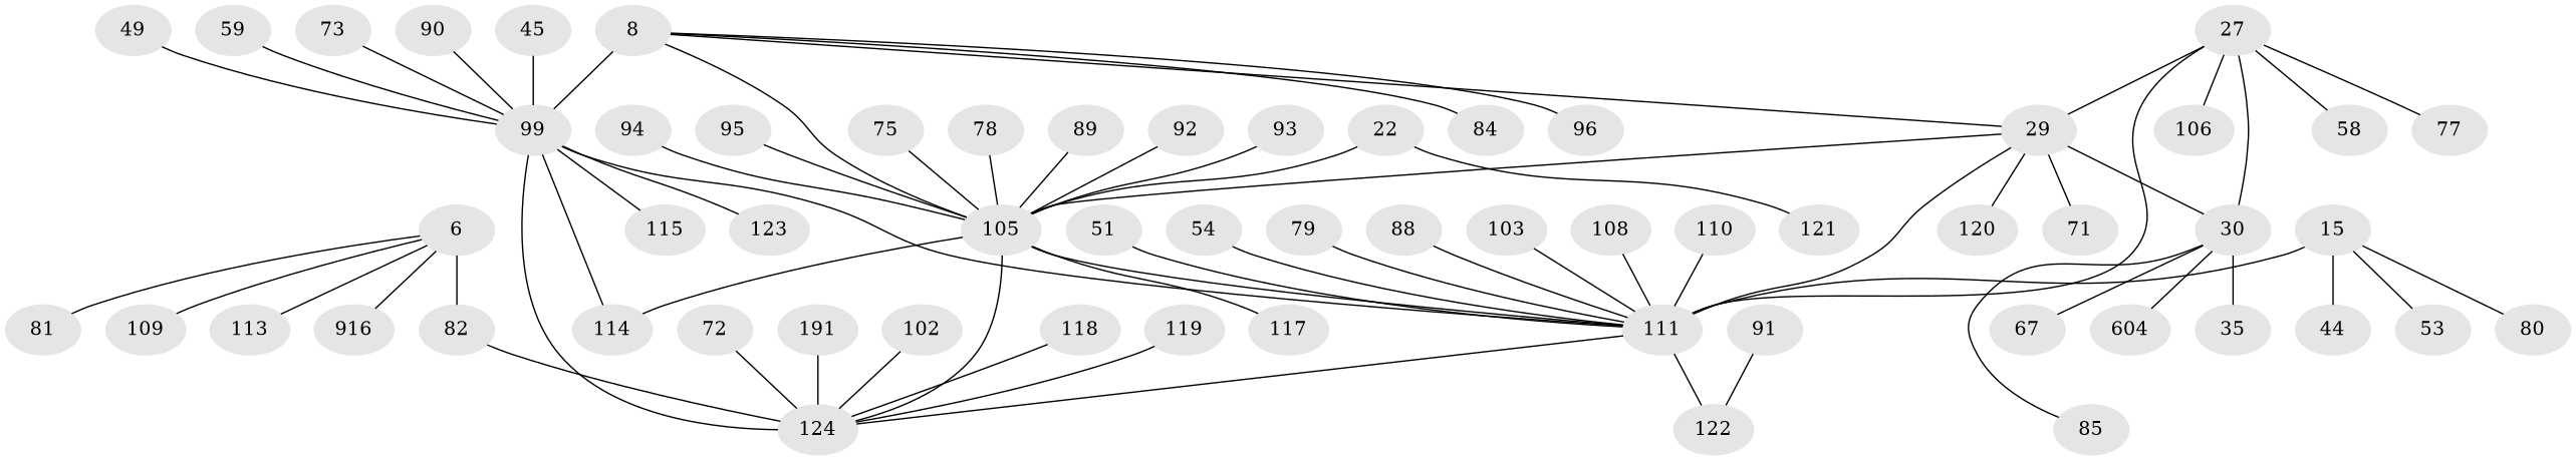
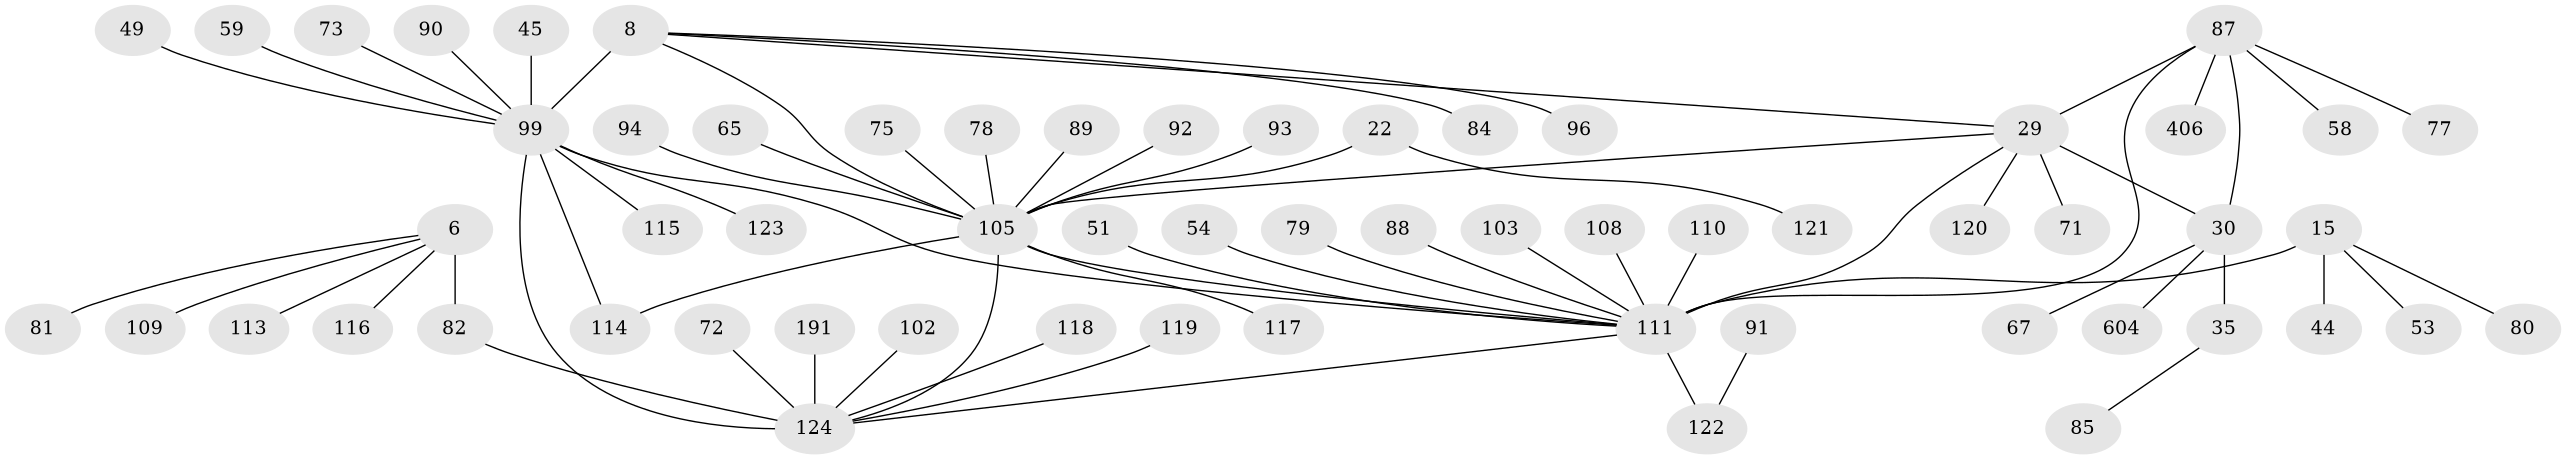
  graph {
    node [color=gray90 style=filled]
    6 [super="+2"]
    81
    109
    113
-   116 [label=916]
+   116
    82
    124 [super="+112+5+37+40+62+63+65+68+98"]
    8 [super="+7"]
    29 [super="+25"]
    84
    96
    99 [super="+64+97"]
    105 [super="+69"]
    111 [super="+61+66+48"]
    30 [super="+28"]
    71
    120 [super="+70+107"]
    114 [super="+34+76"]
    115
    123 [super="+74"]
    117
    15 [super="+14"]
    44
    53
    80
    122
    22 [super="+21"]
    121
-   27 [super="+26"]
+   27 [super="+26" label=87]
    58
    77
-   106
+   106 [label=406]
    35
    67
    85
    n36 [label=604]
    45
    49
    51
    n40 [label=54]
    59
    72 [super="+38"]
    73
    75
    78
    79
    88
    89
    90
    91 [super="+39"]
    92 [super="+87"]
    93
    94
-   95
+   95 [label=65]
    n55 [label=191 super="+83"]
    102
    103
    108
    110
    118
    119
    6 -- 81
    6 -- 109
    6 -- 113
    6 -- 116
    6 -- 82 [weight=8]
    82 -- 124
    8 -- 29
    8 -- 84
    8 -- 96
    8 -- 99 [weight=8]
    8 -- 105
    29 -- 105 [weight=2]
    29 -- 111
    29 -- 30 [weight=4]
    29 -- 71
    29 -- 120
    99 -- 124 [weight=3]
    99 -- 111 [weight=3]
    99 -- 114
    99 -- 115
    99 -- 123
    105 -- 124
    105 -- 111 [weight=2]
    105 -- 114
    105 -- 117
    111 -- 124
    111 -- 122
    30 -- 35
    30 -- 67
-   30 -- 85
+   35 -- 85
    30 -- n36
    15 -- 111 [weight=9]
    15 -- 44
    15 -- 53
    15 -- 80
    22 -- 105 [weight=8]
    22 -- 121
    27 -- 29 [weight=4]
    27 -- 111
    27 -- 30 [weight=4]
    27 -- 58
    27 -- 77
    27 -- 106
    45 -- 99
    49 -- 99
    51 -- 111
    n40 -- 111
    59 -- 99
    72 -- 124
    73 -- 99
    75 -- 105
    78 -- 105
    79 -- 111
    88 -- 111
    89 -- 105
    90 -- 99
    91 -- 122
    92 -- 105
    93 -- 105
    94 -- 105
    95 -- 105
    n55 -- 124
    102 -- 124
    103 -- 111
    108 -- 111
    110 -- 111
    118 -- 124
    119 -- 124
  }
